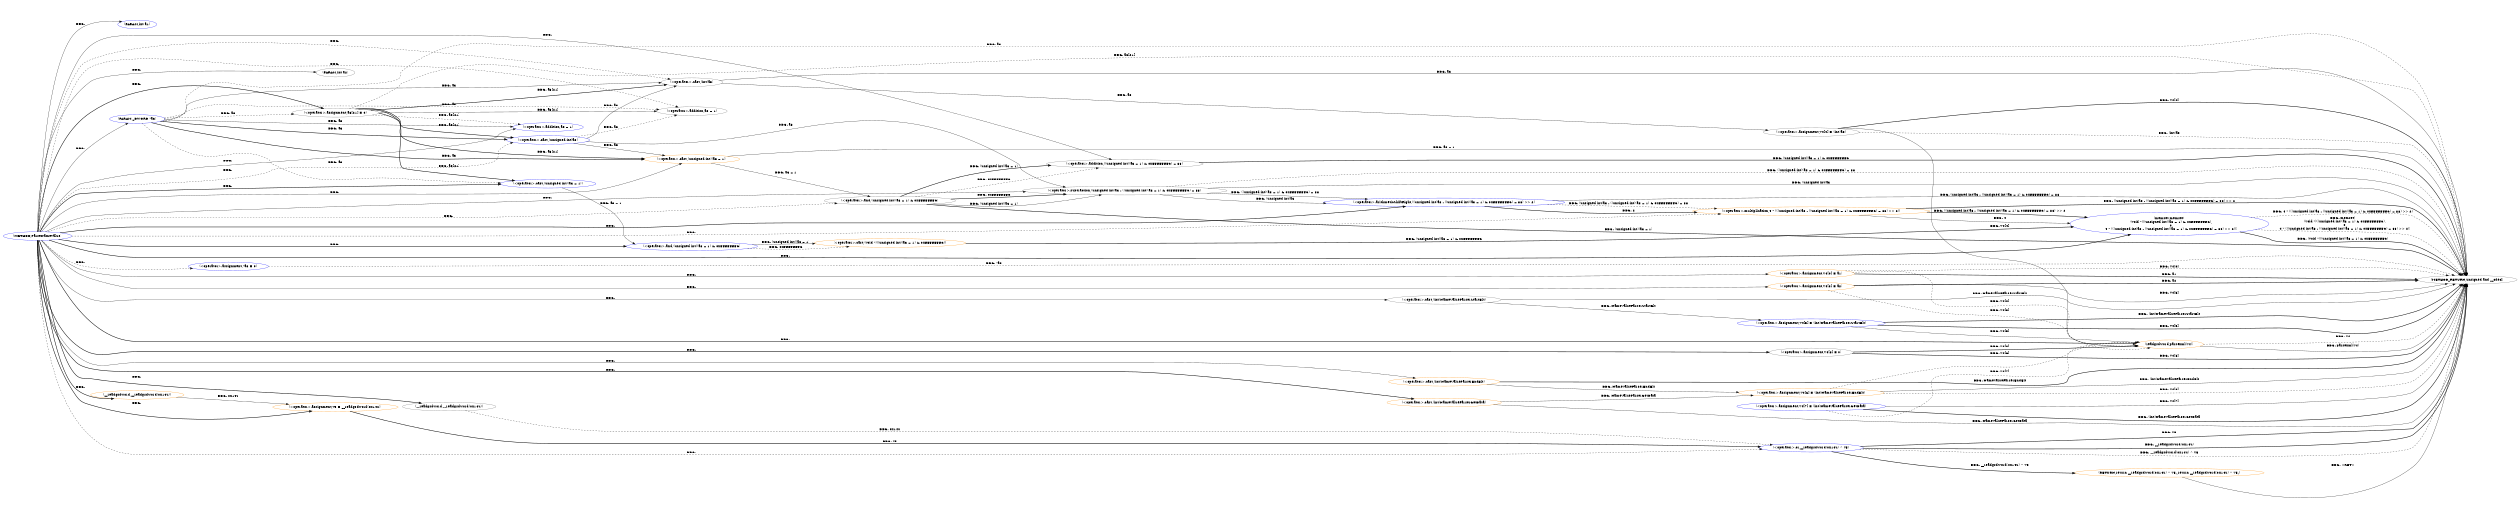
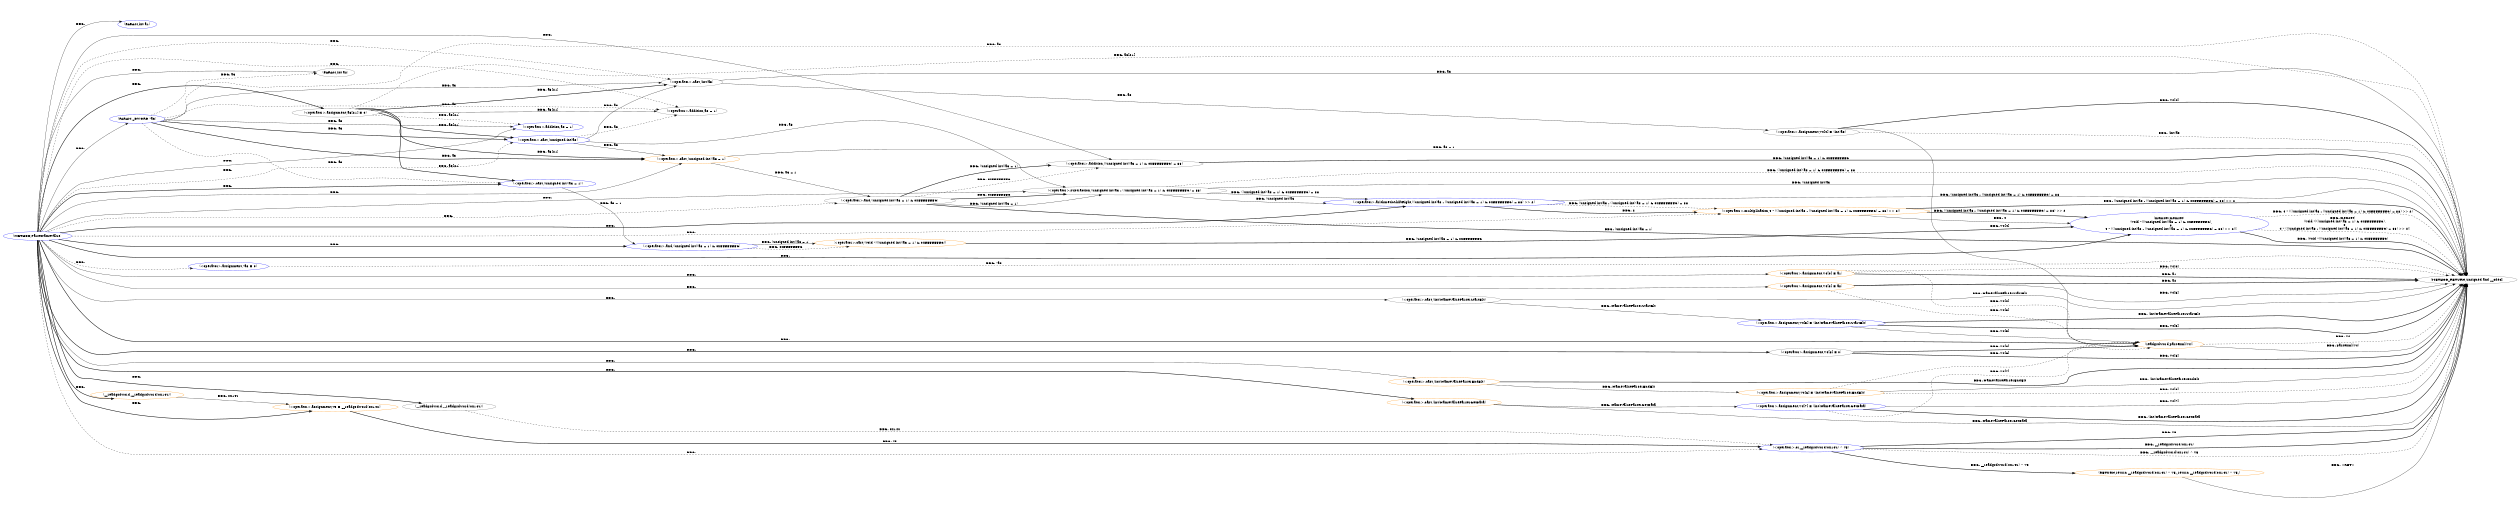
  digraph {
    rankdir=LR
    node [color=blue]
    edge [style=solid]
    n1 [label="(METHOD,ParseNameValue)"]
    n2 [label="(PARAM,int a1)"]
    n3 [color=gray40 label="(PARAM,int a2)"]
    n4 [label="(PARAM,_DWORD *a3)"]
    n5 [color=darkorange label="(<operator>.assignment,v5 = __readgsdword(0x14u))"]
    n6 [color=darkorange label="(__readgsdword,__readgsdword(0x14u))"]
    n7 [label="(<operator>.assignment,*a3 = 0)"]
    n8 [color=gray40 label="(<operator>.assignment,a3[21] = 0)"]
    n9 [label="(memset,memset(\n    (void *)((unsigned int)(a3 + 1) & 0xFFFFFFFC),\n    0,\n    4 * (((unsigned int)a3 - ((unsigned int)(a3 + 1) & 0xFFFFFFFC) + 88) >> 2)))"]
    n10 [label="(<operator>.and,(unsigned int)(a3 + 1) & 0xFFFFFFFC)"]
    n11 [label="(<operator>.cast,(unsigned int)(a3 + 1))"]
    n12 [label="(<operator>.addition,a3 + 1)"]
    n13 [color=darkorange label="(<operator>.multiplication,4 * (((unsigned int)a3 - ((unsigned int)(a3 + 1) & 0xFFFFFFFC) + 88) >> 2))"]
    n14 [label="(<operator>.arithmeticShiftRight,((unsigned int)a3 - ((unsigned int)(a3 + 1) & 0xFFFFFFFC) + 88) >> 2)"]
    n15 [color=gray40 label="(<operator>.subtraction,(unsigned int)a3 - ((unsigned int)(a3 + 1) & 0xFFFFFFFC) + 88)"]
    n16 [label="(<operator>.cast,(unsigned int)a3)"]
    n17 [color=gray40 label="(<operator>.addition,((unsigned int)(a3 + 1) & 0xFFFFFFFC) + 88)"]
    n18 [color=gray40 label="(<operator>.and,(unsigned int)(a3 + 1) & 0xFFFFFFFC)"]
    n19 [color=darkorange label="(<operator>.cast,(unsigned int)(a3 + 1))"]
    n20 [color=gray40 label="(<operator>.addition,a3 + 1)"]
    n21 [color=darkorange label="(<operator>.assignment,v4[0] = a1)"]
    n22 [color=darkorange label="(<operator>.assignment,v4[3] = a2)"]
    n23 [color=gray40 label="(<operator>.cast,(int)a3)"]
    n24 [color=gray40 label="(<operator>.cast,(int)NameValueParserStartElt)"]
    n25 [color=darkorange label="(<operator>.cast,(int)NameValueParserEndElt)"]
    n26 [color=darkorange label="(<operator>.cast,(int)NameValueParserGetData)"]
    n27 [color=gray40 label="(<operator>.assignment,v4[8] = 0)"]
    n28 [color=darkorange label="(readgsdword,parsexml(v4))"]
    n29 [label="(<operator>.or,__readgsdword(0x14u) ^ v5)"]
    n30 [color=gray40 label="(__readgsdword,__readgsdword(0x14u))"]
    n31 [color=gray40 label="(METHOD_RETURN,unsigned and __cdecl)"]
    n32 [color=darkorange label="(<operator>.cast,(void *)((unsigned int)(a3 + 1) & 0xFFFFFFFC))"]
    n33 [color=gray40 label="(<operator>.assignment,v4[4] = (int)a3)"]
    n34 [label="(<operator>.assignment,v4[5] = (int)NameValueParserStartElt)"]
    n35 [color=darkorange label="(<operator>.assignment,v4[6] = (int)NameValueParserEndElt)"]
    n36 [label="(<operator>.assignment,v4[7] = (int)NameValueParserGetData)"]
    n37 [color=darkorange label="(RETURN,return __readgsdword(0x14u) ^ v5;,return __readgsdword(0x14u) ^ v5;)"]
    n1 -> n2 [label="DDG: "]
    n1 -> n3 [label="DDG: "]
    n1 -> n4 [label="DDG: "]
    n1 -> n5 [label="DDG: " style=bold]
    n1 -> n6 [label="DDG: " style=bold]
    n1 -> n7 [label="DDG: " style=dashed]
    n1 -> n8 [label="DDG: " style=bold]
    n1 -> n9 [label="DDG: " style=bold]
    n1 -> n10 [label="DDG: " style=bold]
    n1 -> n11 [label="DDG: " style=bold]
    n1 -> n12 [label="DDG: "]
    n1 -> n13 [label="DDG: " style=dashed]
    n1 -> n14 [label="DDG: " style=bold]
    n1 -> n15 [label="DDG: "]
    n1 -> n16 [label="DDG: " style=dashed]
    n1 -> n17 [label="DDG: "]
    n1 -> n18 [label="DDG: " style=dashed]
    n1 -> n19 [label="DDG: "]
    n1 -> n20 [label="DDG: " style=dashed]
    n1 -> n21 [label="DDG: "]
    n1 -> n22 [label="DDG: "]
    n1 -> n23 [label="DDG: " style=dashed]
    n1 -> n24 [label="DDG: "]
    n1 -> n25 [label="DDG: "]
    n1 -> n26 [label="DDG: " style=bold]
    n1 -> n27 [label="DDG: " style=bold]
    n1 -> n28 [label="DDG: " style=bold]
    n1 -> n29 [label="DDG: " style=dashed]
    n1 -> n30 [label="DDG: " style=bold]
-   n4 -> n8 [label="DDG: a3" style=dashed]
+   n4 -> n3 [label="DDG: a3" style=dashed]
    n4 -> n11 [label="DDG: a3" style=dashed]
    n4 -> n12 [label="DDG: a3"]
    n4 -> n16 [label="DDG: a3" style=bold]
    n4 -> n19 [label="DDG: a3" style=bold]
    n4 -> n20 [label="DDG: a3" style=dashed]
    n4 -> n23 [label="DDG: a3"]
    n4 -> n31 [label="DDG: a3" style=dashed]
    n5 -> n29 [label="DDG: v5" style=bold]
    n6 -> n5 [label="DDG: 0x14u"]
    n7 -> n31 [label="DDG: *a3" style=dashed]
    n8 -> n11 [label="DDG: a3[21]" style=bold]
    n8 -> n12 [label="DDG: a3[21]" style=dashed]
    n8 -> n16 [label="DDG: a3[21]" style=bold]
    n8 -> n19 [label="DDG: a3[21]" style=bold]
    n8 -> n20 [label="DDG: a3[21]"]
    n8 -> n23 [label="DDG: a3[21]" style=bold]
    n8 -> n31 [label="DDG: a3[21]" style=dashed]
    n9 -> n31 [label="DDG: memset(\n    (void *)((unsigned int)(a3 + 1) & 0xFFFFFFFC),\n    0,\n    4 * (((unsigned int)a3 - ((unsigned int)(a3 + 1) & 0xFFFFFFFC) + 88) >> 2))" style=dashed]
    n9 -> n31 [label="DDG: (void *)((unsigned int)(a3 + 1) & 0xFFFFFFFC)" style=bold]
    n9 -> n31 [label="DDG: 4 * (((unsigned int)a3 - ((unsigned int)(a3 + 1) & 0xFFFFFFFC) + 88) >> 2)" style=dashed]
    n10 -> n32 [label="DDG: (unsigned int)(a3 + 1)"]
    n10 -> n32 [label="DDG: 0xFFFFFFFC" style=dashed]
    n11 -> n10 [label="DDG: a3 + 1"]
    n13 -> n9 [label="DDG: 4"]
    n13 -> n9 [label="DDG: ((unsigned int)a3 - ((unsigned int)(a3 + 1) & 0xFFFFFFFC) + 88) >> 2" style=bold]
    n13 -> n31 [label="DDG: ((unsigned int)a3 - ((unsigned int)(a3 + 1) & 0xFFFFFFFC) + 88) >> 2" style=bold]
    n14 -> n13 [label="DDG: (unsigned int)a3 - ((unsigned int)(a3 + 1) & 0xFFFFFFFC) + 88" style=dashed]
    n14 -> n13 [label="DDG: 2" style=bold]
    n14 -> n31 [label="DDG: (unsigned int)a3 - ((unsigned int)(a3 + 1) & 0xFFFFFFFC) + 88"]
    n15 -> n14 [label="DDG: (unsigned int)a3"]
    n15 -> n14 [label="DDG: ((unsigned int)(a3 + 1) & 0xFFFFFFFC) + 88"]
    n15 -> n31 [label="DDG: (unsigned int)a3"]
    n15 -> n31 [label="DDG: ((unsigned int)(a3 + 1) & 0xFFFFFFFC) + 88" style=dashed]
    n16 -> n15 [label="DDG: a3"]
    n16 -> n19 [label="DDG: a3"]
    n16 -> n20 [label="DDG: a3" style=dashed]
    n16 -> n23 [label="DDG: a3"]
    n17 -> n31 [label="DDG: (unsigned int)(a3 + 1) & 0xFFFFFFFC" style=bold]
    n18 -> n15 [label="DDG: (unsigned int)(a3 + 1)"]
    n18 -> n15 [label="DDG: 0xFFFFFFFC" style=bold]
    n18 -> n17 [label="DDG: (unsigned int)(a3 + 1)" style=bold]
    n18 -> n17 [label="DDG: 0xFFFFFFFC" style=dashed]
    n18 -> n31 [label="DDG: (unsigned int)(a3 + 1)" style=bold]
    n19 -> n18 [label="DDG: a3 + 1"]
    n19 -> n31 [label="DDG: a3 + 1"]
    n21 -> n28 [label="DDG: v4[0]" style=dashed]
    n21 -> n31 [label="DDG: v4[0]" style=dashed]
    n21 -> n31 [label="DDG: a1" style=bold]
    n22 -> n28 [label="DDG: v4[3]" style=dashed]
    n22 -> n31 [label="DDG: v4[3]"]
    n22 -> n31 [label="DDG: a2" style=bold]
    n23 -> n31 [label="DDG: a3"]
    n23 -> n33 [label="DDG: a3"]
    n24 -> n31 [label="DDG: NameValueParserStartElt"]
    n24 -> n34 [label="DDG: NameValueParserStartElt"]
    n25 -> n31 [label="DDG: NameValueParserEndElt" style=bold]
    n25 -> n35 [label="DDG: NameValueParserEndElt"]
    n26 -> n31 [label="DDG: NameValueParserGetData"]
-   n26 -> n35 [label="DDG: NameValueParserGetData"]
+   n26 -> n36 [label="DDG: NameValueParserGetData"]
    n27 -> n28 [label="DDG: v4[8]" style=bold]
    n27 -> n31 [label="DDG: v4[8]" style=bold]
    n28 -> n31 [label="DDG: parsexml(v4)"]
    n28 -> n31 [label="DDG: v4" style=dashed]
    n29 -> n31 [label="DDG: v5" style=bold]
    n29 -> n31 [label="DDG: __readgsdword(0x14u)" style=bold]
    n29 -> n31 [label="DDG: __readgsdword(0x14u) ^ v5" style=dashed]
    n29 -> n37 [label="DDG: __readgsdword(0x14u) ^ v5" style=bold]
    n30 -> n29 [label="DDG: 0x14u" style=dashed]
    n32 -> n9 [label="DDG: (unsigned int)(a3 + 1) & 0xFFFFFFFC" style=bold]
    n33 -> n28 [label="DDG: v4[4]"]
    n33 -> n31 [label="DDG: (int)a3" style=dashed]
    n33 -> n31 [label="DDG: v4[4]" style=bold]
    n34 -> n28 [label="DDG: v4[5]"]
    n34 -> n31 [label="DDG: v4[5]" style=bold]
    n34 -> n31 [label="DDG: (int)NameValueParserStartElt" style=bold]
    n35 -> n28 [label="DDG: v4[6]" style=dashed]
    n35 -> n31 [label="DDG: v4[6]" style=dashed]
    n35 -> n31 [label="DDG: (int)NameValueParserEndElt"]
    n36 -> n28 [label="DDG: v4[7]" style=dashed]
    n36 -> n31 [label="DDG: v4[7]"]
    n36 -> n31 [label="DDG: (int)NameValueParserGetData" style=bold]
    n37 -> n31 [label="DDG: <RET>"]
  }
